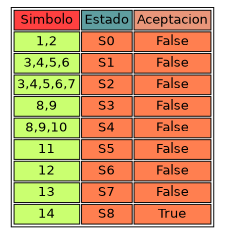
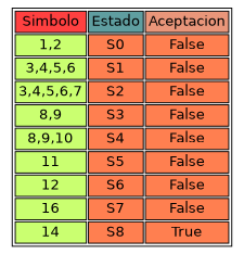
  digraph {
    rankdir=LR
-   n1 [fontname=Helvetica label=< <table>  <tr><td colspan="1" bgcolor="brown1">Simbolo</td> <td colspan="1" bgcolor="cadetblue">Estado</td><td colspan="1" bgcolor="darksalmon">Aceptacion</td></tr> <tr><td bgcolor="darkolivegreen1">1,2</td><td bgcolor="coral">S0</td> <td bgcolor="coral"> False </td></tr> <tr><td bgcolor="darkolivegreen1">3,4,5,6</td><td bgcolor="coral">S1</td> <td bgcolor="coral"> False </td></tr> <tr><td bgcolor="darkolivegreen1">3,4,5,6,7</td><td bgcolor="coral">S2</td> <td bgcolor="coral"> False </td></tr> <tr><td bgcolor="darkolivegreen1">8,9</td><td bgcolor="coral">S3</td> <td bgcolor="coral"> False </td></tr> <tr><td bgcolor="darkolivegreen1">8,9,10</td><td bgcolor="coral">S4</td> <td bgcolor="coral"> False </td></tr> <tr><td bgcolor="darkolivegreen1">11</td><td bgcolor="coral">S5</td> <td bgcolor="coral"> False </td></tr> <tr><td bgcolor="darkolivegreen1">12</td><td bgcolor="coral">S6</td> <td bgcolor="coral"> False </td></tr> <tr><td bgcolor="darkolivegreen1">13</td><td bgcolor="coral">S7</td> <td bgcolor="coral"> False </td></tr> <tr><td bgcolor="darkolivegreen1">14</td><td bgcolor="coral">S8</td> <td bgcolor="coral"> True </td></tr> </table>> shape=none]
+   n1 [fontname=Helvetica label=< <table>  <tr><td colspan="1" bgcolor="brown1">Simbolo</td> <td colspan="1" bgcolor="cadetblue">Estado</td><td colspan="1" bgcolor="darksalmon">Aceptacion</td></tr> <tr><td bgcolor="darkolivegreen1">1,2</td><td bgcolor="coral">S0</td> <td bgcolor="coral"> False </td></tr> <tr><td bgcolor="darkolivegreen1">3,4,5,6</td><td bgcolor="coral">S1</td> <td bgcolor="coral"> False </td></tr> <tr><td bgcolor="darkolivegreen1">3,4,5,6,7</td><td bgcolor="coral">S2</td> <td bgcolor="coral"> False </td></tr> <tr><td bgcolor="darkolivegreen1">8,9</td><td bgcolor="coral">S3</td> <td bgcolor="coral"> False </td></tr> <tr><td bgcolor="darkolivegreen1">8,9,10</td><td bgcolor="coral">S4</td> <td bgcolor="coral"> False </td></tr> <tr><td bgcolor="darkolivegreen1">11</td><td bgcolor="coral">S5</td> <td bgcolor="coral"> False </td></tr> <tr><td bgcolor="darkolivegreen1">12</td><td bgcolor="coral">S6</td> <td bgcolor="coral"> False </td></tr> <tr><td bgcolor="darkolivegreen1">16</td><td bgcolor="coral">S7</td> <td bgcolor="coral"> False </td></tr> <tr><td bgcolor="darkolivegreen1">14</td><td bgcolor="coral">S8</td> <td bgcolor="coral"> True </td></tr> </table>> shape=none]
  }
